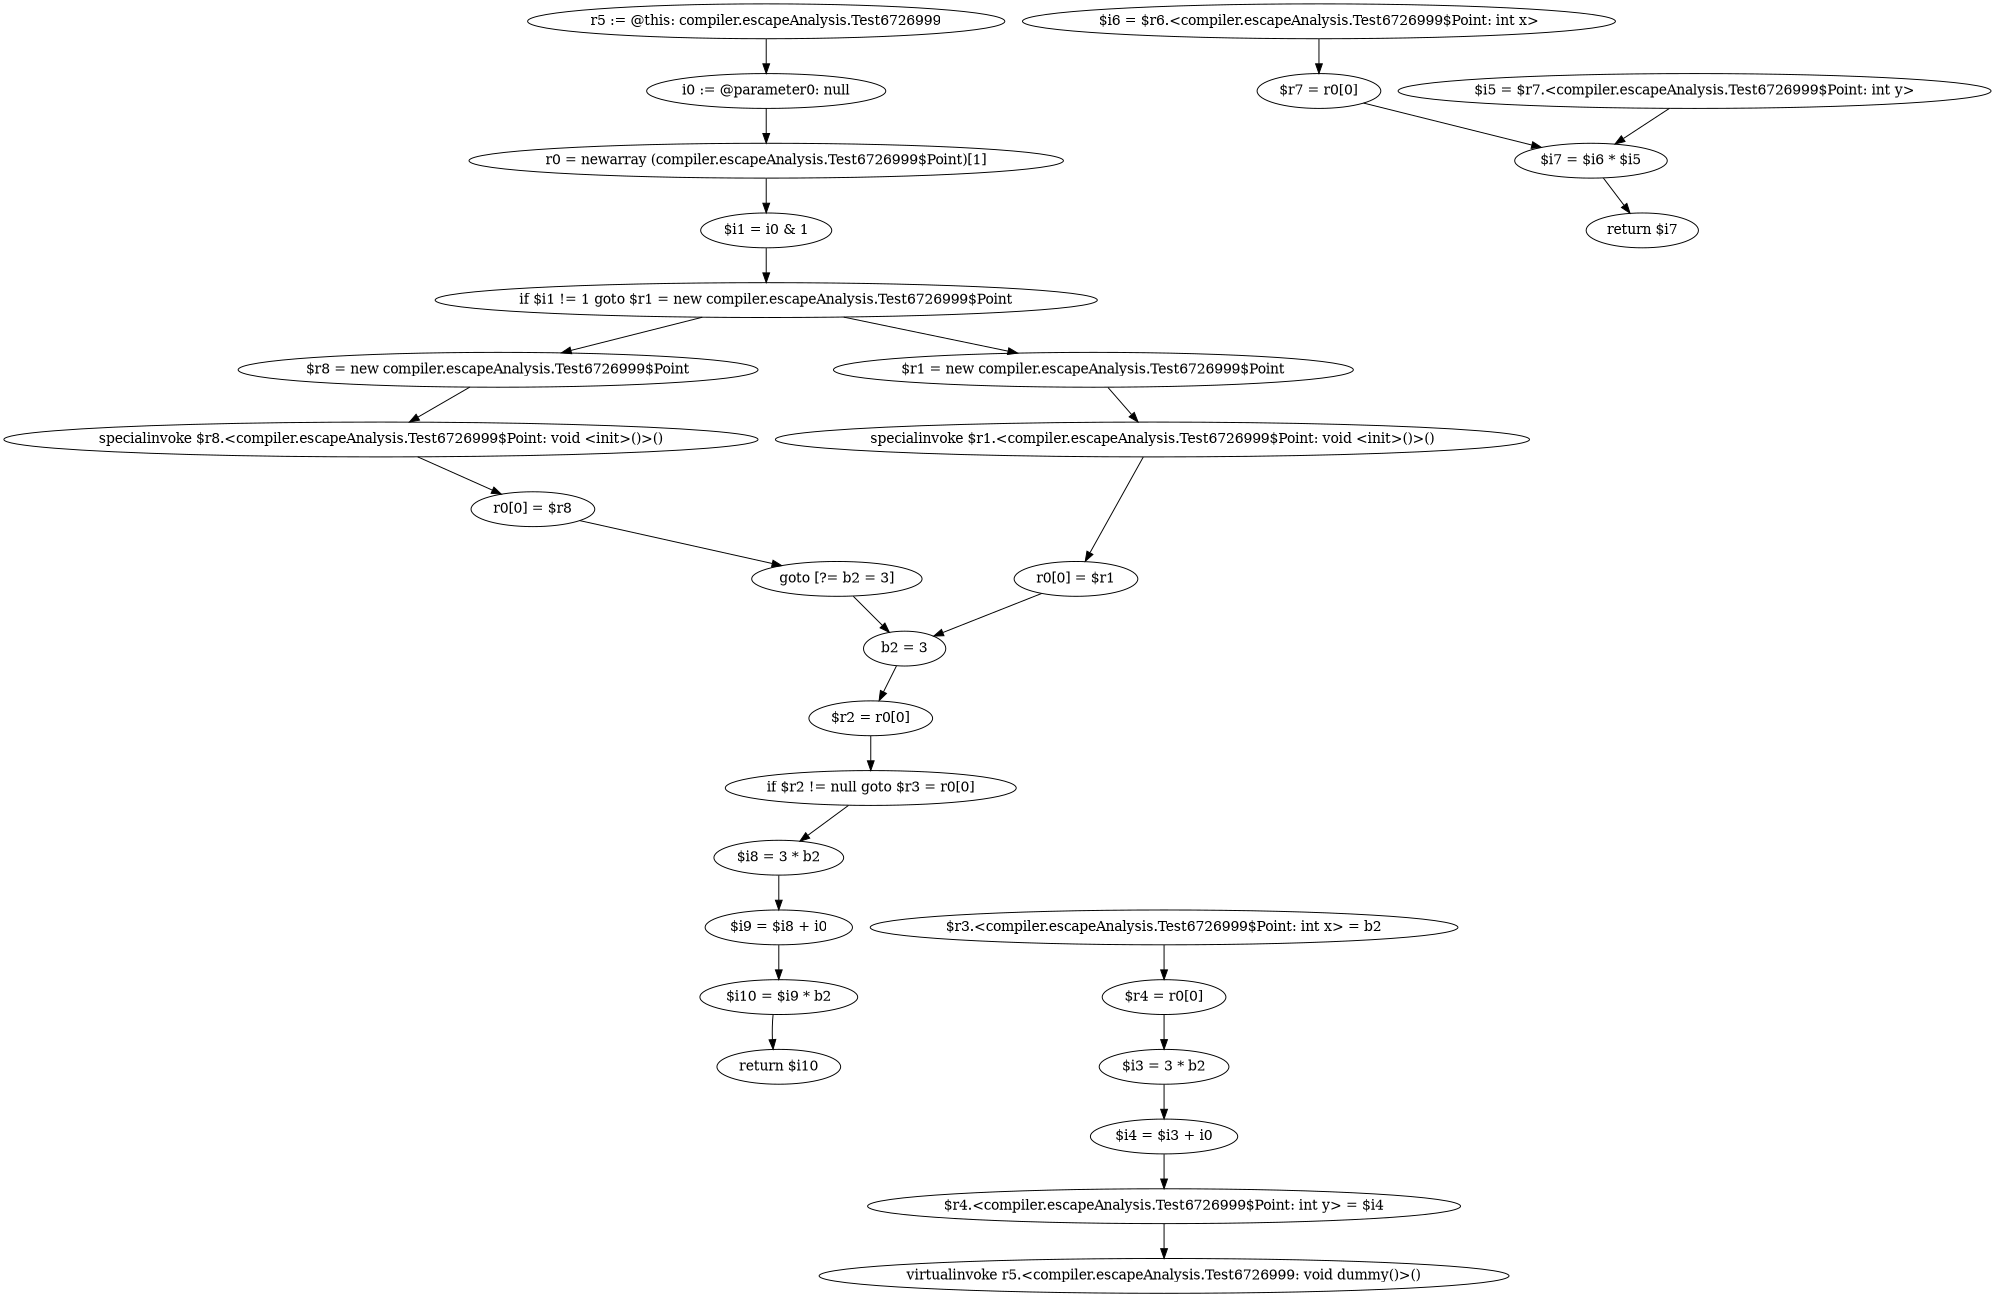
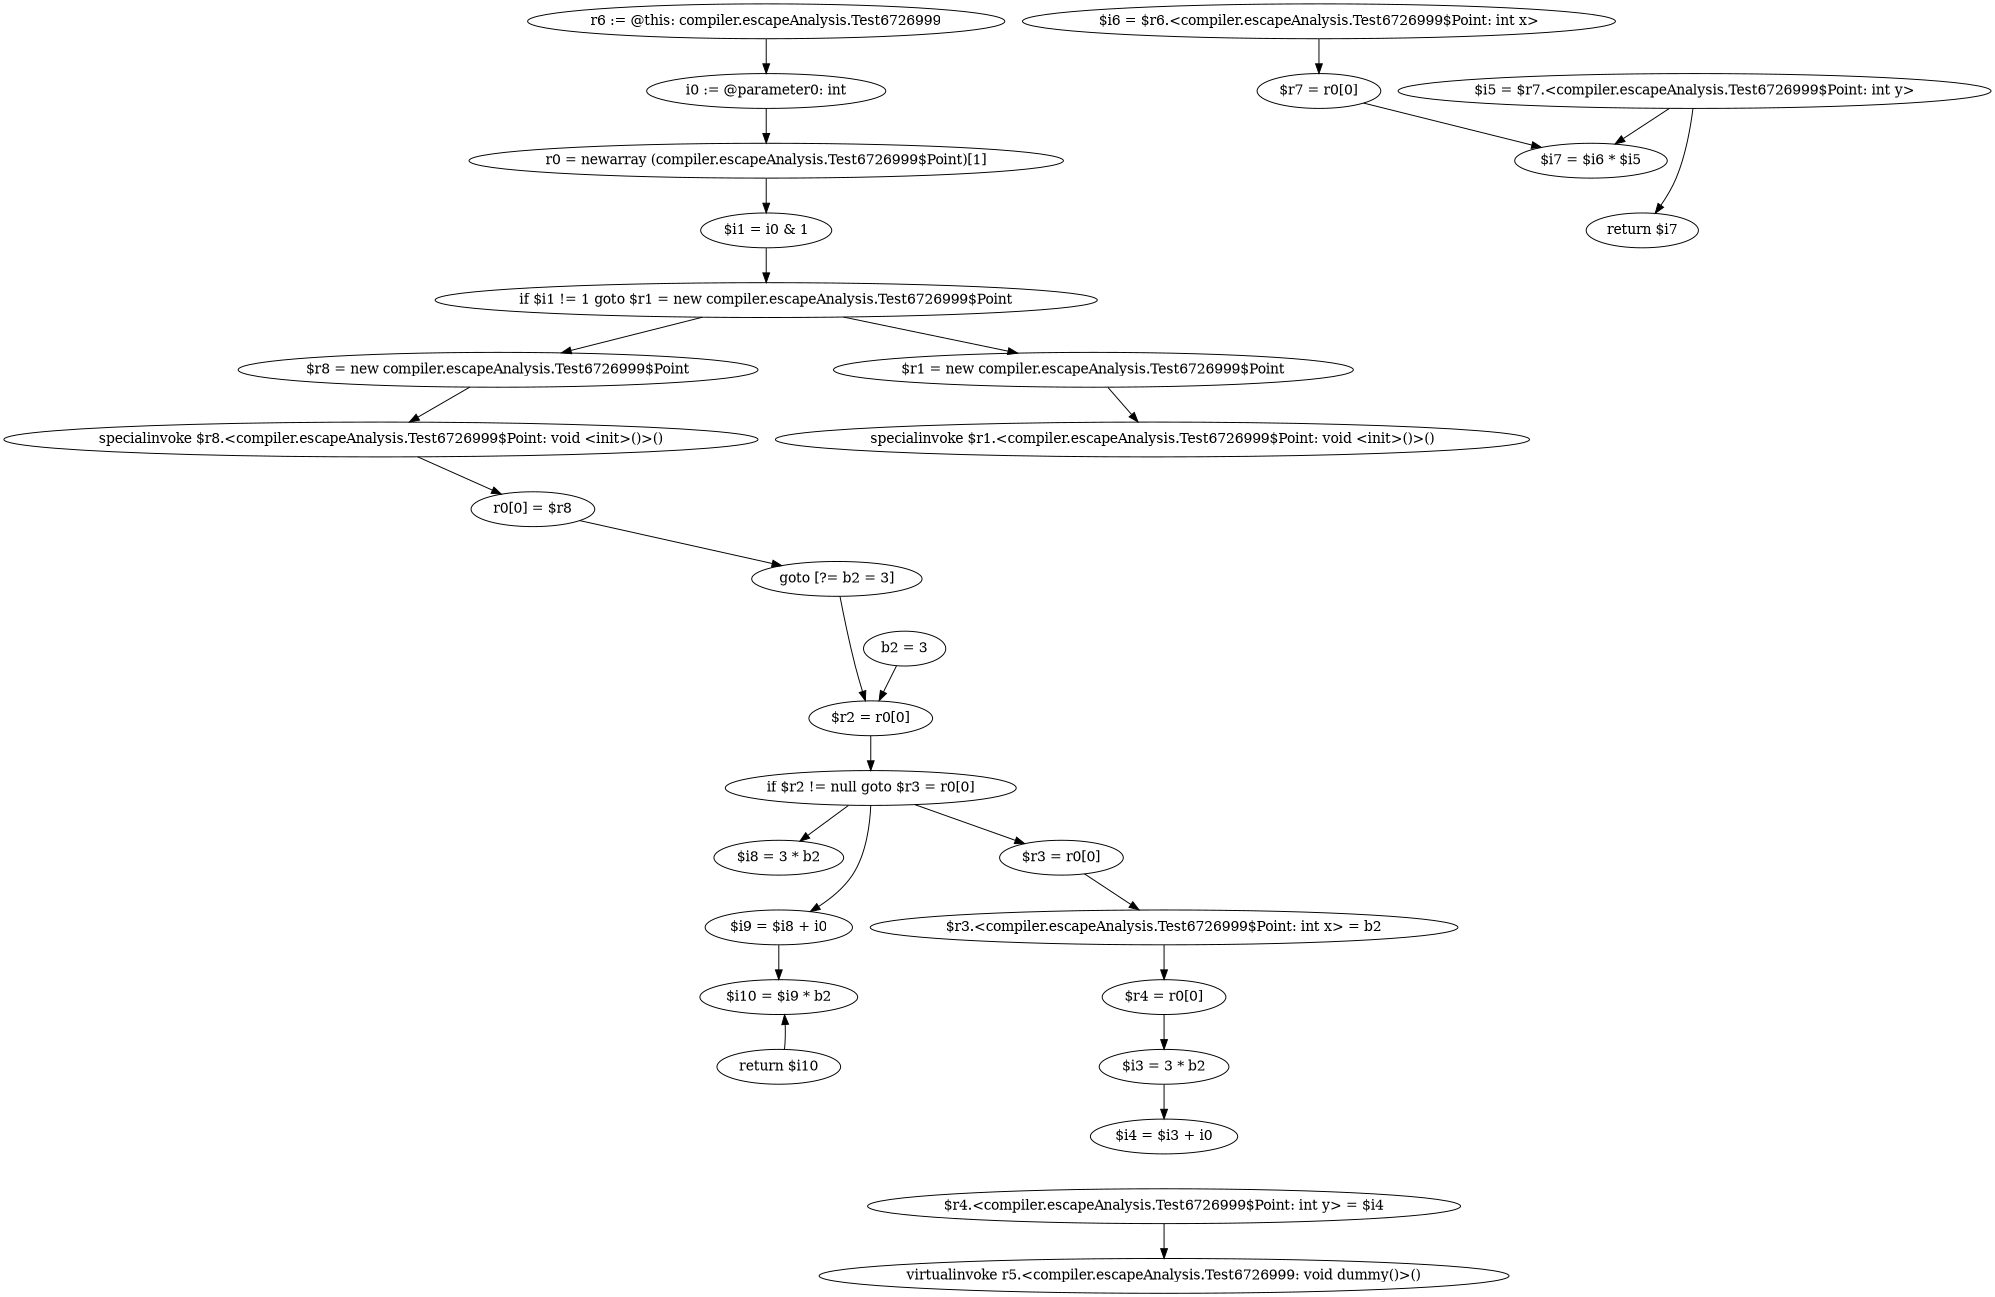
  digraph {
-   "r5 := @this: compiler.escapeAnalysis.Test6726999"
-   "i0 := @parameter0: int" [label="i0 := @parameter0: null"]
+   "r5 := @this: compiler.escapeAnalysis.Test6726999" [label="r6 := @this: compiler.escapeAnalysis.Test6726999"]
+   "i0 := @parameter0: int"
    "r0 = newarray (compiler.escapeAnalysis.Test6726999$Point)[1]"
    "$i1 = i0 & 1"
    "if $i1 != 1 goto $r1 = new compiler.escapeAnalysis.Test6726999$Point"
    "$r8 = new compiler.escapeAnalysis.Test6726999$Point"
    "$r1 = new compiler.escapeAnalysis.Test6726999$Point"
    "specialinvoke $r8.<compiler.escapeAnalysis.Test6726999$Point: void <init>()>()"
    "specialinvoke $r1.<compiler.escapeAnalysis.Test6726999$Point: void <init>()>()"
    "r0[0] = $r8"
    "goto [?= b2 = 3]"
    "b2 = 3"
    "$r2 = r0[0]"
-   "r0[0] = $r1"
    "if $r2 != null goto $r3 = r0[0]"
    "$i8 = 3 * b2"
+   "$r3 = r0[0]"
    "$i9 = $i8 + i0"
    "$r3.<compiler.escapeAnalysis.Test6726999$Point: int x> = b2"
    "$i10 = $i9 * b2"
    "return $i10"
    "$r4 = r0[0]"
    "$i3 = 3 * b2"
    "$i4 = $i3 + i0"
    "$r4.<compiler.escapeAnalysis.Test6726999$Point: int y> = $i4"
    "virtualinvoke r5.<compiler.escapeAnalysis.Test6726999: void dummy()>()"
    "$i6 = $r6.<compiler.escapeAnalysis.Test6726999$Point: int x>"
    "$r7 = r0[0]"
    "$i7 = $i6 * $i5"
    "$i5 = $r7.<compiler.escapeAnalysis.Test6726999$Point: int y>"
    "return $i7"
    "r5 := @this: compiler.escapeAnalysis.Test6726999" -> "i0 := @parameter0: int"
    "i0 := @parameter0: int" -> "r0 = newarray (compiler.escapeAnalysis.Test6726999$Point)[1]"
    "r0 = newarray (compiler.escapeAnalysis.Test6726999$Point)[1]" -> "$i1 = i0 & 1"
    "$i1 = i0 & 1" -> "if $i1 != 1 goto $r1 = new compiler.escapeAnalysis.Test6726999$Point"
    "if $i1 != 1 goto $r1 = new compiler.escapeAnalysis.Test6726999$Point" -> "$r8 = new compiler.escapeAnalysis.Test6726999$Point"
    "if $i1 != 1 goto $r1 = new compiler.escapeAnalysis.Test6726999$Point" -> "$r1 = new compiler.escapeAnalysis.Test6726999$Point"
    "$r8 = new compiler.escapeAnalysis.Test6726999$Point" -> "specialinvoke $r8.<compiler.escapeAnalysis.Test6726999$Point: void <init>()>()"
    "$r1 = new compiler.escapeAnalysis.Test6726999$Point" -> "specialinvoke $r1.<compiler.escapeAnalysis.Test6726999$Point: void <init>()>()"
    "specialinvoke $r8.<compiler.escapeAnalysis.Test6726999$Point: void <init>()>()" -> "r0[0] = $r8"
-   "specialinvoke $r1.<compiler.escapeAnalysis.Test6726999$Point: void <init>()>()" -> "r0[0] = $r1"
    "r0[0] = $r8" -> "goto [?= b2 = 3]"
-   "goto [?= b2 = 3]" -> "b2 = 3"
+   "goto [?= b2 = 3]" -> "$r2 = r0[0]"
    "b2 = 3" -> "$r2 = r0[0]"
    "$r2 = r0[0]" -> "if $r2 != null goto $r3 = r0[0]"
-   "r0[0] = $r1" -> "b2 = 3"
    "if $r2 != null goto $r3 = r0[0]" -> "$i8 = 3 * b2"
-   "$i8 = 3 * b2" -> "$i9 = $i8 + i0"
+   "if $r2 != null goto $r3 = r0[0]" -> "$r3 = r0[0]"
+   "if $r2 != null goto $r3 = r0[0]" -> "$i9 = $i8 + i0"
+   "$r3 = r0[0]" -> "$r3.<compiler.escapeAnalysis.Test6726999$Point: int x> = b2"
    "$i9 = $i8 + i0" -> "$i10 = $i9 * b2"
    "$r3.<compiler.escapeAnalysis.Test6726999$Point: int x> = b2" -> "$r4 = r0[0]"
-   "$i10 = $i9 * b2" -> "return $i10"
+   "return $i10" -> "$i10 = $i9 * b2"
    "$r4 = r0[0]" -> "$i3 = 3 * b2"
    "$i3 = 3 * b2" -> "$i4 = $i3 + i0"
-   "$i4 = $i3 + i0" -> "$r4.<compiler.escapeAnalysis.Test6726999$Point: int y> = $i4"
    "$r4.<compiler.escapeAnalysis.Test6726999$Point: int y> = $i4" -> "virtualinvoke r5.<compiler.escapeAnalysis.Test6726999: void dummy()>()"
    "$i6 = $r6.<compiler.escapeAnalysis.Test6726999$Point: int x>" -> "$r7 = r0[0]"
    "$r7 = r0[0]" -> "$i7 = $i6 * $i5"
-   "$i7 = $i6 * $i5" -> "return $i7"
+   "$i5 = $r7.<compiler.escapeAnalysis.Test6726999$Point: int y>" -> "return $i7"
    "$i5 = $r7.<compiler.escapeAnalysis.Test6726999$Point: int y>" -> "$i7 = $i6 * $i5"
  }
